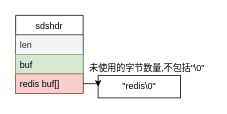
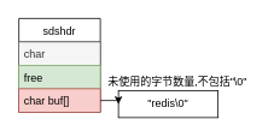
  <mxCell id="0" />
  <mxCell id="1" parent="0" />
  <mxCell id="2" value="sdshdr" style="swimlane;fontStyle=0;childLayout=stackLayout;horizontal=1;startSize=26;horizontalStack=0;resizeParent=1;resizeParentMax=0;resizeLast=0;collapsible=1;marginBottom=0;" parent="1" vertex="1"><mxGeometry x="20" y="20" width="90" height="104" as="geometry" /></mxCell>
- <mxCell id="3" value="len" style="text;strokeColor=#666666;fillColor=#f5f5f5;align=left;verticalAlign=top;spacingLeft=4;spacingRight=4;overflow=hidden;rotatable=0;points=[[0,0.5],[1,0.5]];portConstraint=eastwest;fontColor=#333333;" parent="2" vertex="1"><mxGeometry y="26" width="90" height="26" as="geometry" /></mxCell>
- <mxCell id="4" value="buf" style="text;strokeColor=#82b366;fillColor=#d5e8d4;align=left;verticalAlign=top;spacingLeft=4;spacingRight=4;overflow=hidden;rotatable=0;points=[[0,0.5],[1,0.5]];portConstraint=eastwest;" parent="2" vertex="1"><mxGeometry y="52" width="90" height="26" as="geometry" /></mxCell>
- <mxCell id="5" value="redis buf[]" style="text;strokeColor=#b85450;fillColor=#f8cecc;align=left;verticalAlign=top;spacingLeft=4;spacingRight=4;overflow=hidden;rotatable=0;points=[[0,0.5],[1,0.5]];portConstraint=eastwest;" parent="2" vertex="1"><mxGeometry y="78" width="90" height="26" as="geometry" /></mxCell>
+ <mxCell id="3" value="char" style="text;strokeColor=#666666;fillColor=#f5f5f5;align=left;verticalAlign=top;spacingLeft=4;spacingRight=4;overflow=hidden;rotatable=0;points=[[0,0.5],[1,0.5]];portConstraint=eastwest;fontColor=#333333;" parent="2" vertex="1"><mxGeometry y="26" width="90" height="26" as="geometry" /></mxCell>
+ <mxCell id="4" value="free" style="text;strokeColor=#82b366;fillColor=#d5e8d4;align=left;verticalAlign=top;spacingLeft=4;spacingRight=4;overflow=hidden;rotatable=0;points=[[0,0.5],[1,0.5]];portConstraint=eastwest;" parent="2" vertex="1"><mxGeometry y="52" width="90" height="26" as="geometry" /></mxCell>
+ <mxCell id="5" value="char buf[]" style="text;strokeColor=#b85450;fillColor=#f8cecc;align=left;verticalAlign=top;spacingLeft=4;spacingRight=4;overflow=hidden;rotatable=0;points=[[0,0.5],[1,0.5]];portConstraint=eastwest;" parent="2" vertex="1"><mxGeometry y="78" width="90" height="26" as="geometry" /></mxCell>
  <mxCell id="6" value="&quot;redis\0&quot;" style="rounded=0;whiteSpace=wrap;html=1;" parent="1" vertex="1"><mxGeometry x="130" y="100" width="110" height="30" as="geometry" /></mxCell>
  <mxCell id="7" style="edgeStyle=orthogonalEdgeStyle;rounded=0;orthogonalLoop=1;jettySize=auto;html=1;exitX=1;exitY=0.5;exitDx=0;exitDy=0;entryX=0;entryY=0.5;entryDx=0;entryDy=0;" parent="1" source="5" target="6" edge="1"><mxGeometry relative="1" as="geometry" /></mxCell>
  <mxCell id="8" value="未使用的字节数量,不包括&quot;\0&quot;" style="text;html=1;align=center;verticalAlign=middle;resizable=0;points=[];autosize=1;" parent="1" vertex="1"><mxGeometry x="110" y="80" width="170" height="20" as="geometry" /></mxCell>
